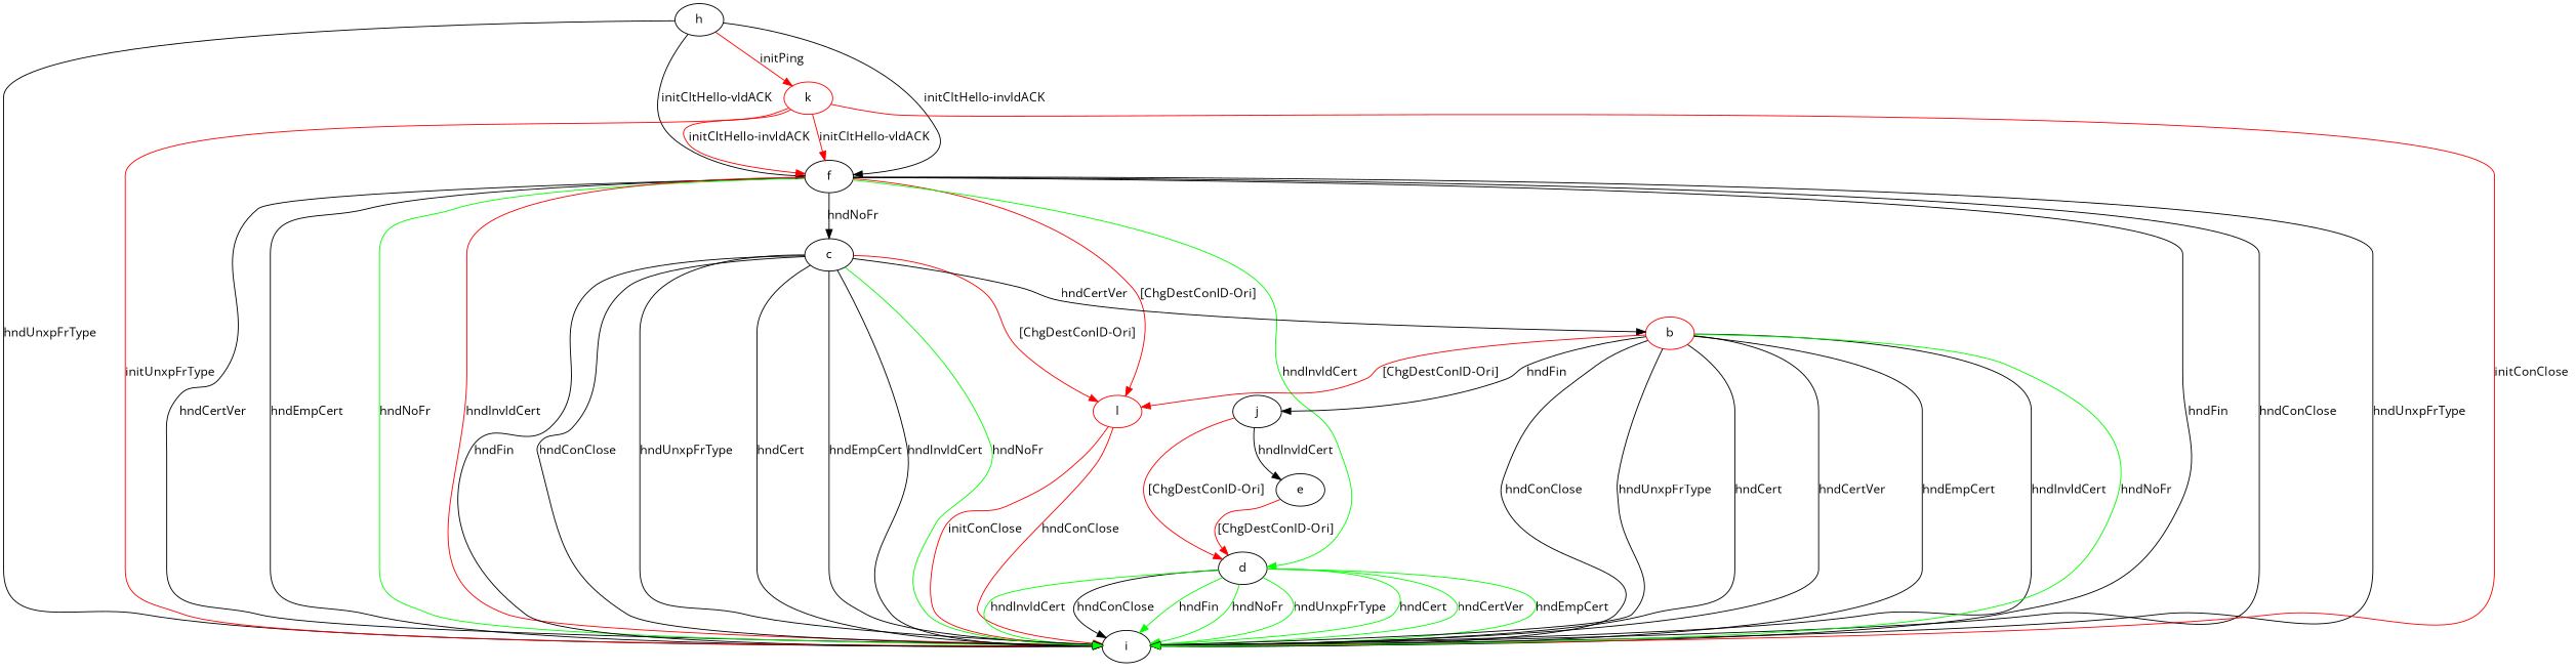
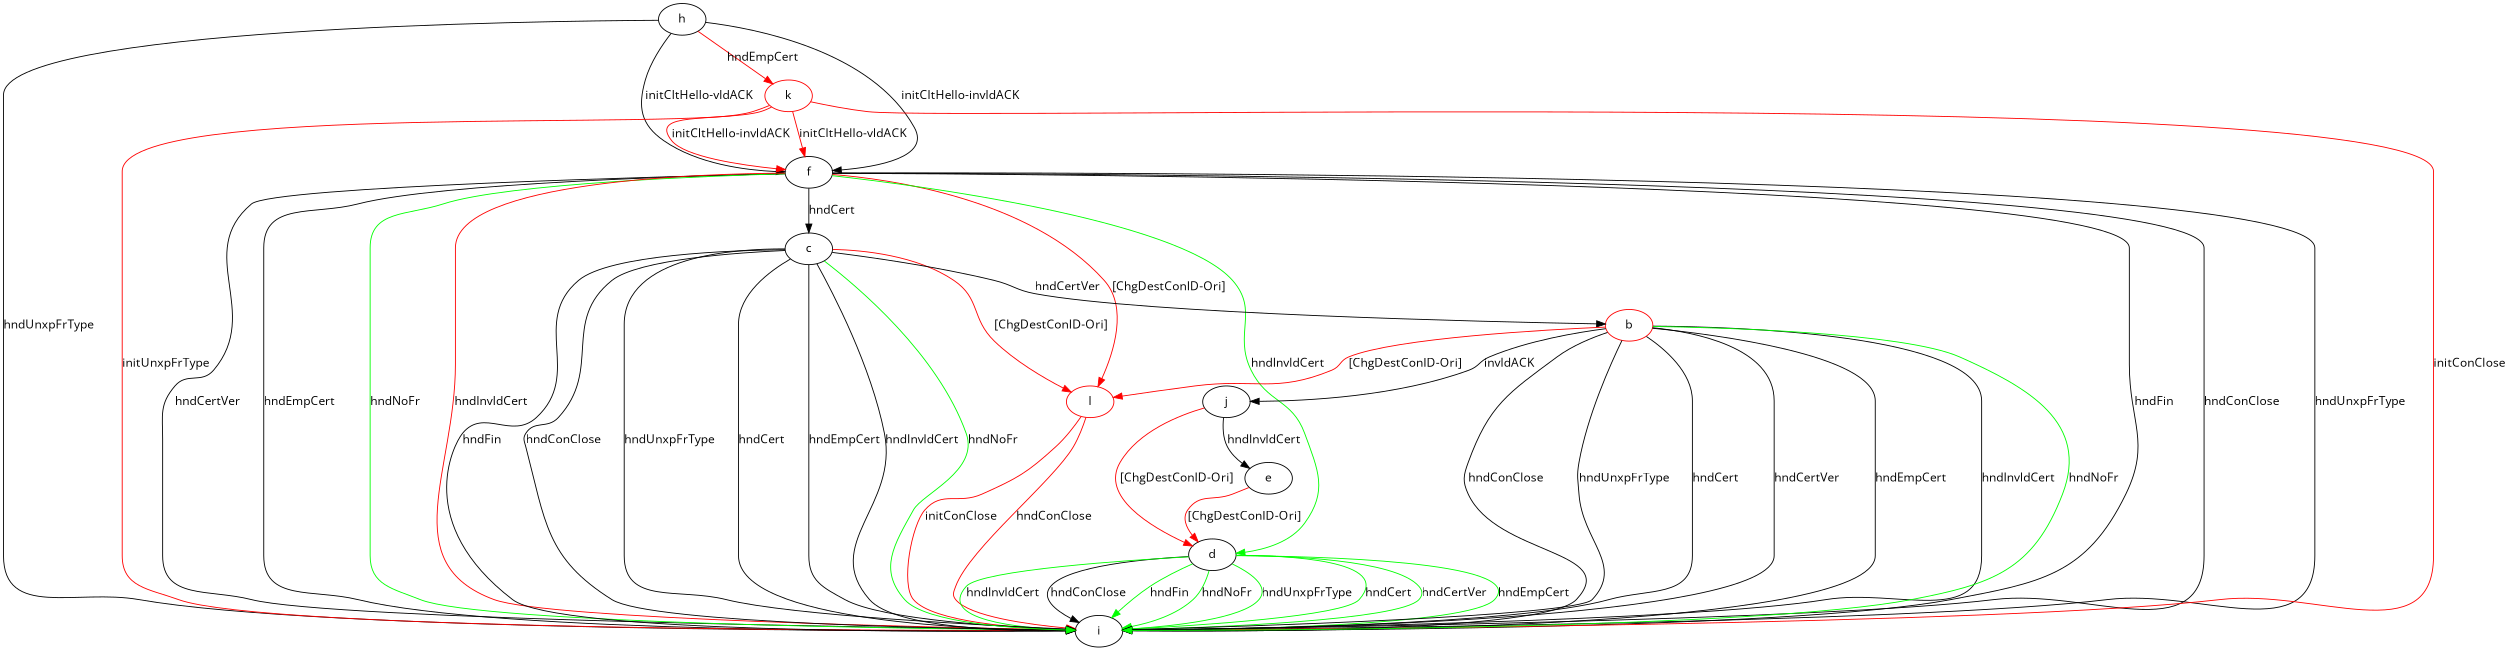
  digraph {
    fontname="Open Sans"
    node [fontname="Open Sans"]
    edge [fontname="Open Sans"]
    h
    i
    f
    k [color=red]
    l [color=red]
    d
    c
    b [color=red]
    j
    e
    h -> i [label="hndUnxpFrType "]
    h -> f [label="initCltHello-vldACK "]
    h -> f [label="initCltHello-invldACK "]
-   h -> k [color=red label="initPing "]
+   h -> k [color=red label="hndEmpCert "]
    f -> i [label="hndFin "]
    f -> i [label="hndConClose "]
    f -> i [label="hndUnxpFrType "]
    f -> i [label="hndCertVer "]
    f -> i [label="hndEmpCert "]
    f -> i [color=green label="hndNoFr "]
    f -> i [color=red label="hndInvldCert "]
    f -> l [color=red label="[ChgDestConID-Ori] "]
    f -> d [color=green label="hndInvldCert "]
-   f -> c [label="hndNoFr "]
+   f -> c [label="hndCert "]
    k -> i [color=red label="initConClose "]
    k -> i [color=red label="initUnxpFrType "]
    k -> f [color=red label="initCltHello-vldACK "]
    k -> f [color=red label="initCltHello-invldACK "]
    l -> i [color=red label="initConClose "]
    l -> i [color=red label="hndConClose "]
    d -> i [label="hndConClose "]
    d -> i [color=green label="hndFin "]
    d -> i [color=green label="hndNoFr "]
    d -> i [color=green label="hndUnxpFrType "]
    d -> i [color=green label="hndCert "]
    d -> i [color=green label="hndCertVer "]
    d -> i [color=green label="hndEmpCert "]
    d -> i [color=green label="hndInvldCert "]
    c -> i [label="hndFin "]
    c -> i [label="hndConClose "]
    c -> i [label="hndUnxpFrType "]
    c -> i [label="hndCert "]
    c -> i [label="hndEmpCert "]
    c -> i [label="hndInvldCert "]
    c -> i [color=green label="hndNoFr "]
    c -> l [color=red label="[ChgDestConID-Ori] "]
    c -> b [label="hndCertVer "]
    b -> i [label="hndConClose "]
    b -> i [label="hndUnxpFrType "]
    b -> i [label="hndCert "]
    b -> i [label="hndCertVer "]
    b -> i [label="hndEmpCert "]
    b -> i [label="hndInvldCert "]
    b -> i [color=green label="hndNoFr "]
    b -> l [color=red label="[ChgDestConID-Ori] "]
-   b -> j [label="hndFin "]
+   b -> j [label="invldACK "]
    j -> d [color=red label="[ChgDestConID-Ori] "]
    j -> e [label="hndInvldCert "]
    e -> d [color=red label="[ChgDestConID-Ori] "]
  }
